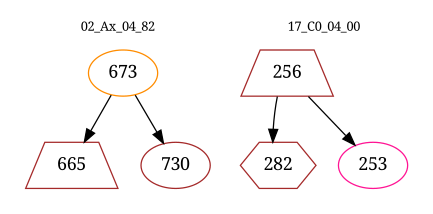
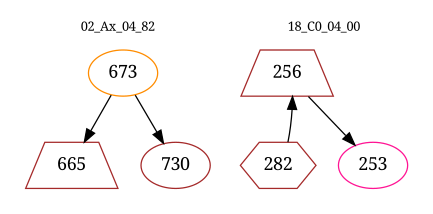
  digraph {
    fontname="Noto Serif"
    node [color=brown fontname="Noto Serif" shape=ellipse]
    edge [color=black fontname="Noto Serif"]
    n1 [color=darkorange label=673]
    n2 [label=665 shape=trapezium]
    n3 [label=730]
    n4 [label=256 shape=trapezium]
    n5 [label=282 shape=hexagon]
    n6 [color=deeppink label=253]
    subgraph cluster_1 {
      color=white
      fontsize=10
      label="02_Ax_04_82"
      n1
      n2
      n3
    }
    subgraph cluster_2 {
      color=white
      fontsize=10
-     label="17_C0_04_00"
+     label="18_C0_04_00"
      n4
      n5
      n6
    }
    n1 -> n2
    n1 -> n3
-   n4 -> n5
+   n5 -> n4
    n4 -> n6
  }
